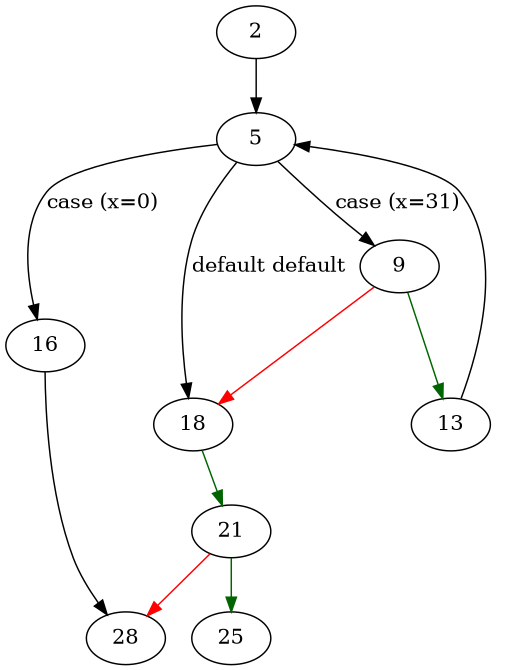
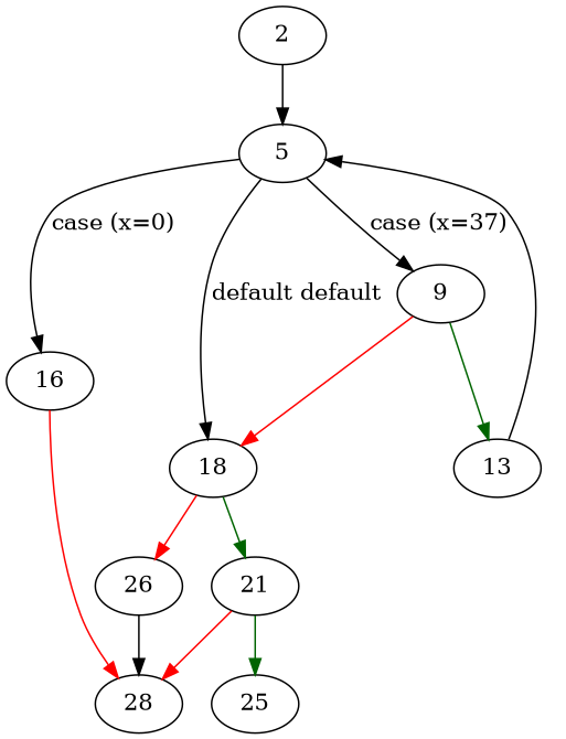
  strict digraph {
    2 [entry=true]
    5
    16
    9
    18
    28
    13
    21
+   26
    25
    2 -> 5
    5 -> 16 [cond="case (x=0)" label="case (x=0)"]
-   5 -> 9 [cond="case (x=37)" label="case (x=31)"]
+   5 -> 9 [cond="case (x=37)" label="case (x=37)"]
    5 -> 18 [cond="default case" label="default default"]
-   16 -> 28
+   16 -> 28 [color=red]
    9 -> 18 [color=red cond=false]
    9 -> 13 [color=darkgreen cond=true]
    18 -> 21 [color=darkgreen cond=true]
+   18 -> 26 [color=red cond=false]
    13 -> 5
    21 -> 28 [color=red cond=false]
    21 -> 25 [color=darkgreen cond=true]
+   26 -> 28
  }
